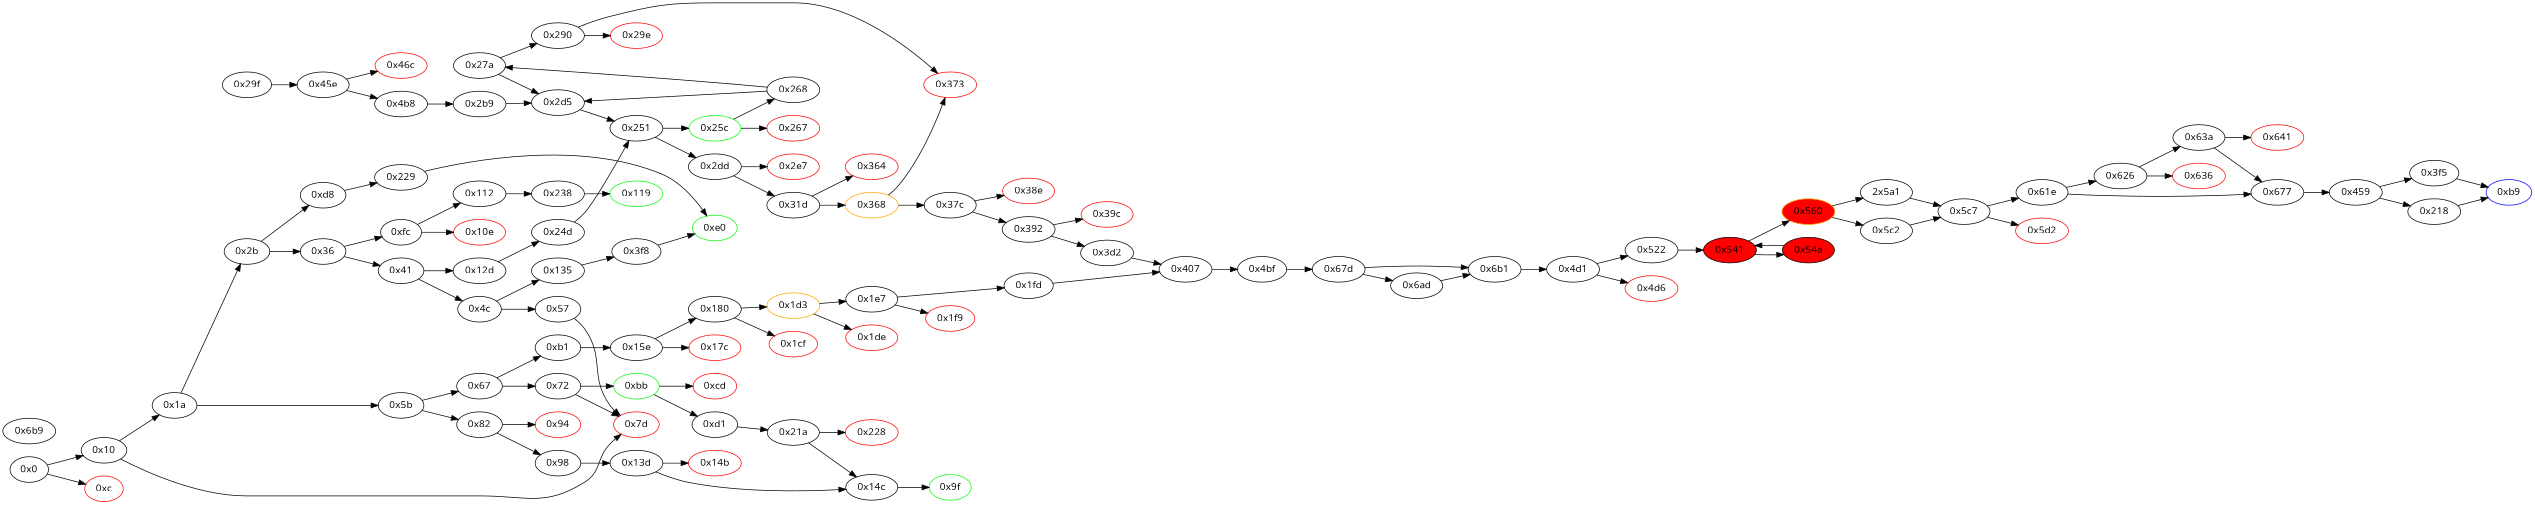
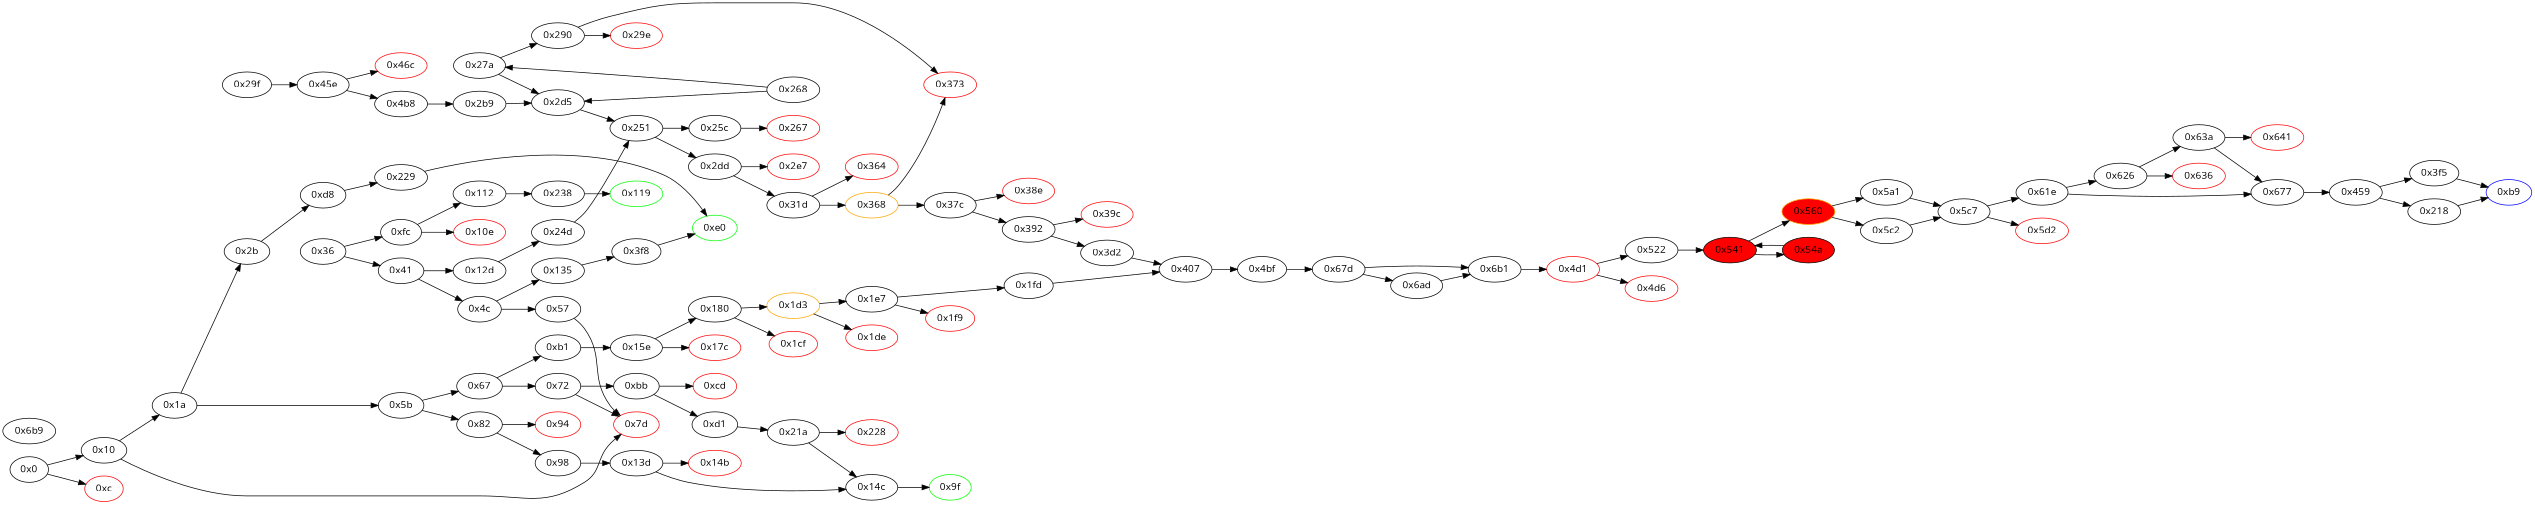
  strict digraph {
    fontname="Open Sans"
    rankdir=LR
    node [fillcolor=white fontname="Open Sans" style=filled]
    edge [fontname="Open Sans"]
    "0xb9" [color=blue]
    "0xe0" [color=green]
    "0x3f8"
    "0xfc"
    "0x112"
    "0x10e" [color=red]
    "0x238"
    "0x2e7" [color=red]
    "0x2dd"
    "0x31d"
    "0x364" [color=red]
    "0x368" [color=orange]
    "0x38e" [color=red]
    "0xcd" [color=red]
    "0x4d6" [color=red]
    "0x407"
    "0x4bf"
    "0x67d"
    "0x94" [color=red]
    "0x29e" [color=red]
    "0x1de" [color=red]
    "0x63a"
    "0x677"
    "0x641" [color=red]
    "0x459"
    "0x541" [fillcolor=red]
    "0x522"
    "0x54a" [fillcolor=red]
    "0x560" [color=orange fillcolor=red]
    "0x392"
    "0x3d2"
    "0x39c" [color=red]
    "0x7d" [color=red]
    "0x10"
    "0x1a"
    "0x5b"
    "0x2b"
    "0x6ad"
    "0x6b1"
-   "0x4d1"
+   "0x4d1" [color=red]
    "0x45e"
    "0x4b8"
    "0x46c" [color=red]
    "0x2b9"
    "0x67"
    "0xb1"
    "0x72"
    "0x15e"
-   "0xbb" [color=green]
+   "0xbb"
    "0x14b" [color=red]
    "0x119" [color=green]
    "0x1e7"
    "0x1fd"
    "0x1f9" [color=red]
    "0x13d"
    "0x14c"
    "0x9f" [color=green]
    "0x229"
    "0x41"
    "0x4c"
    "0x12d"
    "0x135"
    "0x57"
    "0x24d"
    "0x2d5"
    "0x251"
-   "0x25c" [color=green]
+   "0x25c"
    "0x21a"
    "0x228" [color=red]
    "0x98"
    "0x636" [color=red]
    "0x3f5"
    "0xd8"
    "0x37c"
    "0x180"
    "0x17c" [color=red]
    "0x1cf" [color=red]
    "0x61e"
    "0x626"
    "0x290"
    "0x373" [color=red]
    "0x29f"
    "0x27a"
    "0x267" [color=red]
    "0x268"
-   "0x5a1" [label="2x5a1"]
+   "0x5a1"
    "0x5c7"
    "0x5d2" [color=red]
    "0x82"
    "0x1d3" [color=orange]
    "0x0"
    "0xc" [color=red]
    "0x5c2"
    "0x218"
    "0x36"
    "0xd1"
    "0x6b9"
    "0x3f8" -> "0xe0"
    "0xfc" -> "0x112"
    "0xfc" -> "0x10e"
    "0x112" -> "0x238"
    "0x238" -> "0x119"
    "0x2dd" -> "0x2e7"
    "0x2dd" -> "0x31d"
    "0x31d" -> "0x364"
    "0x31d" -> "0x368"
    "0x368" -> "0x37c"
    "0x368" -> "0x373"
    "0x407" -> "0x4bf"
    "0x4bf" -> "0x67d"
    "0x67d" -> "0x6ad"
    "0x67d" -> "0x6b1"
    "0x63a" -> "0x677"
    "0x63a" -> "0x641"
    "0x677" -> "0x459"
    "0x459" -> "0x3f5"
    "0x459" -> "0x218"
    "0x541" -> "0x54a"
    "0x541" -> "0x560"
    "0x522" -> "0x541"
    "0x54a" -> "0x541"
    "0x560" -> "0x5a1"
    "0x560" -> "0x5c2"
    "0x392" -> "0x3d2"
    "0x392" -> "0x39c"
    "0x3d2" -> "0x407"
    "0x10" -> "0x7d"
    "0x10" -> "0x1a"
    "0x1a" -> "0x5b"
    "0x1a" -> "0x2b"
    "0x5b" -> "0x67"
    "0x5b" -> "0x82"
    "0x2b" -> "0xd8"
-   "0x2b" -> "0x36"
    "0x6ad" -> "0x6b1"
    "0x6b1" -> "0x4d1"
    "0x4d1" -> "0x4d6"
    "0x4d1" -> "0x522"
    "0x45e" -> "0x4b8"
    "0x45e" -> "0x46c"
    "0x4b8" -> "0x2b9"
    "0x2b9" -> "0x2d5"
    "0x67" -> "0xb1"
    "0x67" -> "0x72"
    "0xb1" -> "0x15e"
    "0x72" -> "0x7d"
    "0x72" -> "0xbb"
    "0x15e" -> "0x180"
    "0x15e" -> "0x17c"
    "0xbb" -> "0xcd"
    "0xbb" -> "0xd1"
    "0x1e7" -> "0x1fd"
    "0x1e7" -> "0x1f9"
    "0x1fd" -> "0x407"
    "0x13d" -> "0x14b"
    "0x13d" -> "0x14c"
    "0x14c" -> "0x9f"
    "0x229" -> "0xe0"
    "0x41" -> "0x4c"
    "0x41" -> "0x12d"
    "0x4c" -> "0x135"
    "0x4c" -> "0x57"
    "0x12d" -> "0x24d"
    "0x135" -> "0x3f8"
    "0x57" -> "0x7d"
    "0x24d" -> "0x251"
    "0x2d5" -> "0x251"
    "0x251" -> "0x2dd"
    "0x251" -> "0x25c"
    "0x25c" -> "0x267"
-   "0x25c" -> "0x268"
    "0x21a" -> "0x14c"
    "0x21a" -> "0x228"
    "0x98" -> "0x13d"
    "0x3f5" -> "0xb9"
    "0xd8" -> "0x229"
    "0x37c" -> "0x38e"
    "0x37c" -> "0x392"
    "0x180" -> "0x1cf"
    "0x180" -> "0x1d3"
    "0x61e" -> "0x677"
    "0x61e" -> "0x626"
    "0x626" -> "0x63a"
    "0x626" -> "0x636"
    "0x290" -> "0x29e"
    "0x290" -> "0x373"
    "0x29f" -> "0x45e"
    "0x27a" -> "0x2d5"
    "0x27a" -> "0x290"
    "0x268" -> "0x2d5"
    "0x268" -> "0x27a"
    "0x5a1" -> "0x5c7"
    "0x5c7" -> "0x61e"
    "0x5c7" -> "0x5d2"
    "0x82" -> "0x94"
    "0x82" -> "0x98"
    "0x1d3" -> "0x1de"
    "0x1d3" -> "0x1e7"
    "0x0" -> "0x10"
    "0x0" -> "0xc"
    "0x5c2" -> "0x5c7"
    "0x218" -> "0xb9"
    "0x36" -> "0xfc"
    "0x36" -> "0x41"
    "0xd1" -> "0x21a"
  }
